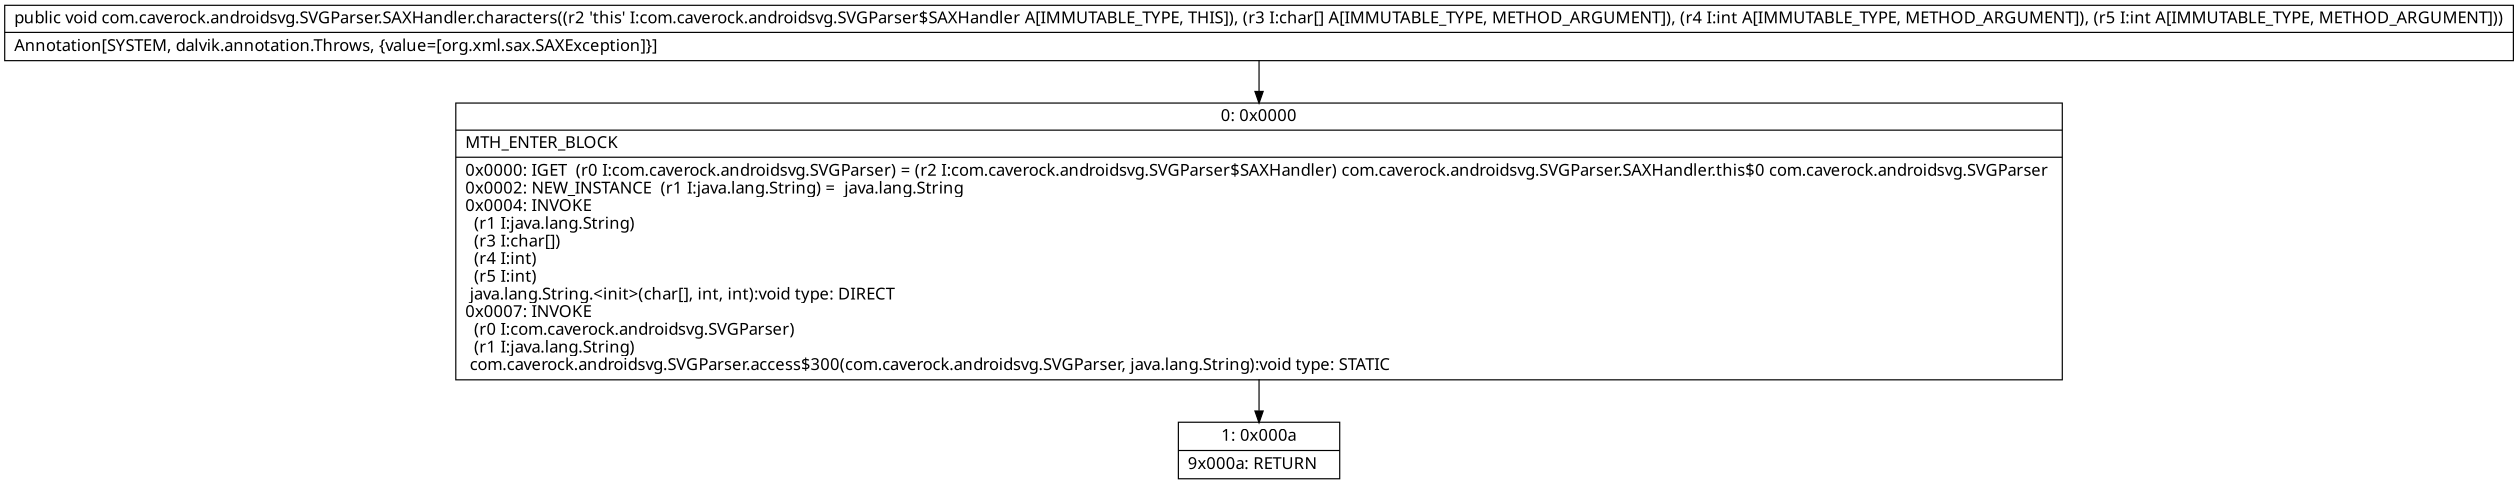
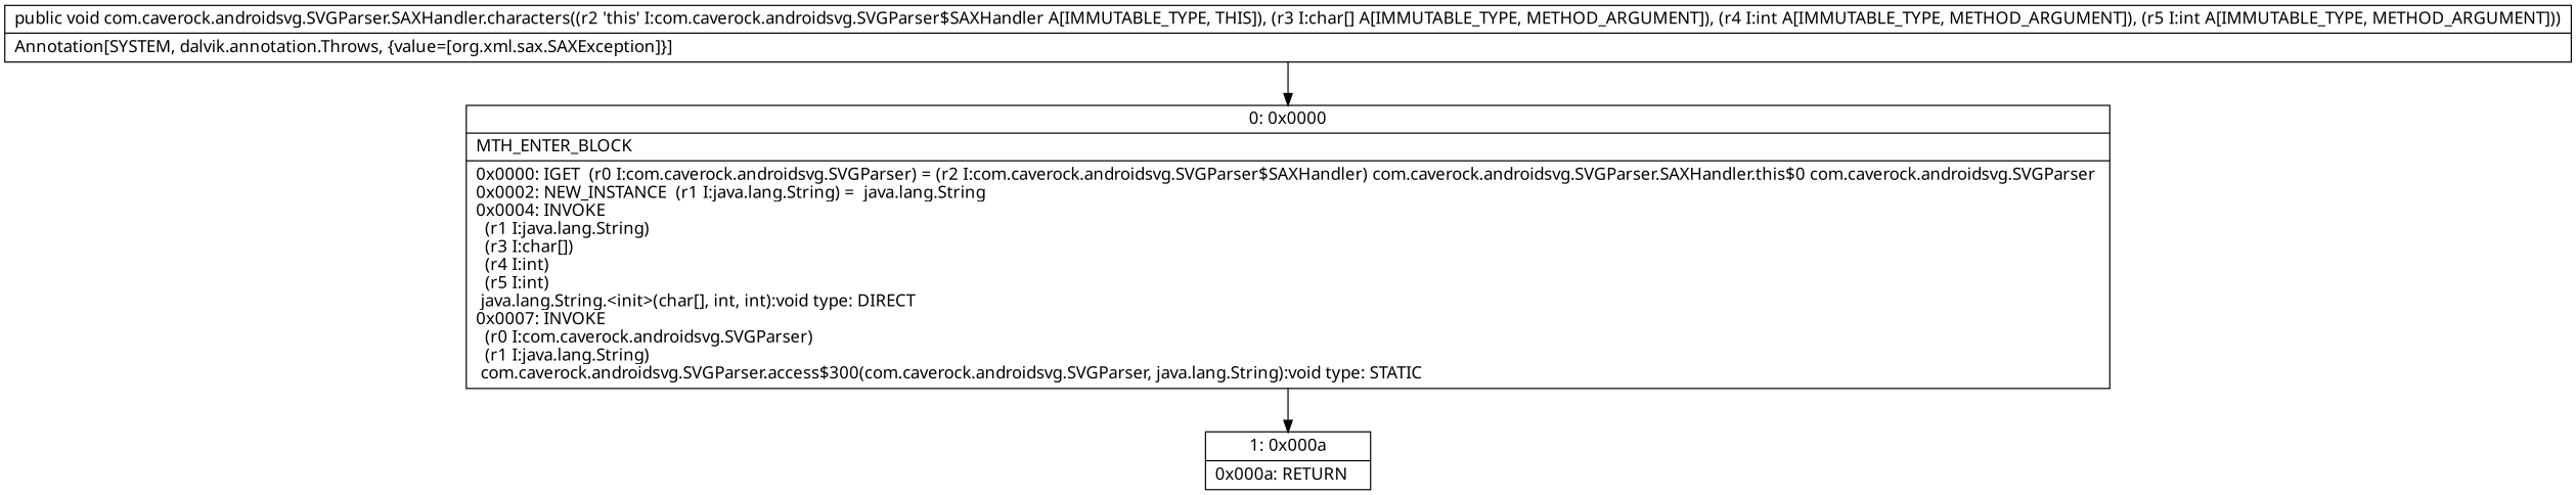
  digraph {
    fontname="Noto Sans"
    node [shape=record fontname="Noto Sans"]
    edge [fontname="Noto Sans"]
    n1 [label="{0\:\ 0x0000|MTH_ENTER_BLOCK\l|0x0000: IGET  (r0 I:com.caverock.androidsvg.SVGParser) = (r2 I:com.caverock.androidsvg.SVGParser$SAXHandler) com.caverock.androidsvg.SVGParser.SAXHandler.this$0 com.caverock.androidsvg.SVGParser \l0x0002: NEW_INSTANCE  (r1 I:java.lang.String) =  java.lang.String \l0x0004: INVOKE  \l  (r1 I:java.lang.String)\l  (r3 I:char[])\l  (r4 I:int)\l  (r5 I:int)\l java.lang.String.\<init\>(char[], int, int):void type: DIRECT \l0x0007: INVOKE  \l  (r0 I:com.caverock.androidsvg.SVGParser)\l  (r1 I:java.lang.String)\l com.caverock.androidsvg.SVGParser.access$300(com.caverock.androidsvg.SVGParser, java.lang.String):void type: STATIC \l}"]
-   n2 [label="{1\:\ 0x000a|9x000a: RETURN   \l}"]
+   n2 [label="{1\:\ 0x000a|0x000a: RETURN   \l}"]
    n3 [label="{public void com.caverock.androidsvg.SVGParser.SAXHandler.characters((r2 'this' I:com.caverock.androidsvg.SVGParser$SAXHandler A[IMMUTABLE_TYPE, THIS]), (r3 I:char[] A[IMMUTABLE_TYPE, METHOD_ARGUMENT]), (r4 I:int A[IMMUTABLE_TYPE, METHOD_ARGUMENT]), (r5 I:int A[IMMUTABLE_TYPE, METHOD_ARGUMENT]))  | Annotation[SYSTEM, dalvik.annotation.Throws, \{value=[org.xml.sax.SAXException]\}]\l}"]
    n1 -> n2
    n3 -> n1
  }
